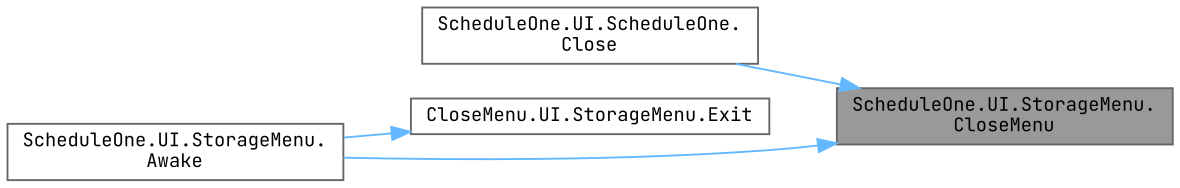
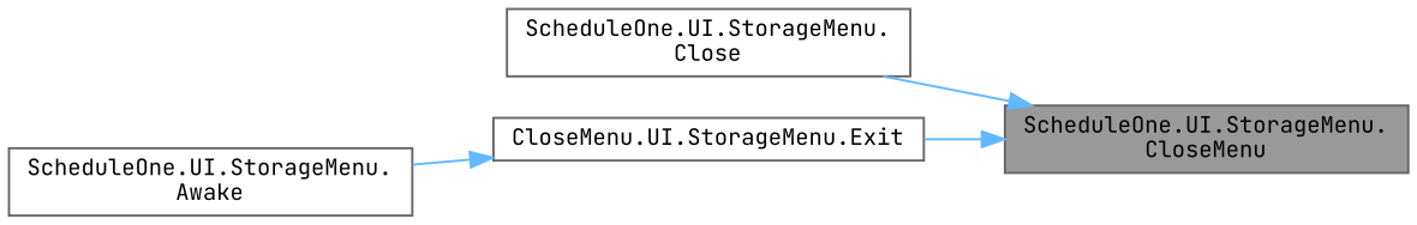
  digraph {
    fontname="JetBrains Mono"
    rankdir=RL
    node [color=grey40 fillcolor=white fontname="JetBrains Mono" fontsize=10 shape=box style=filled]
    edge [color=steelblue1 dir=back fontname="JetBrains Mono" fontsize=10 labelfontname=Helvetica labelfontsize=10 style=solid]
    n1 [color=gray40 fillcolor=grey60 fontcolor=black height=0.2 label="ScheduleOne.UI.StorageMenu.\lCloseMenu" width=0.4]
-   n2 [height=0.2 label="ScheduleOne.UI.ScheduleOne.\lClose" width=0.4]
+   n2 [height=0.2 label="ScheduleOne.UI.StorageMenu.\lClose" width=0.4]
    n3 [height=0.2 label="CloseMenu.UI.StorageMenu.Exit" width=0.4]
    n4 [height=0.2 label="ScheduleOne.UI.StorageMenu.\lAwake" width=0.4]
    n1 -> n2
-   n1 -> n4
+   n1 -> n3
    n3 -> n4
  }
